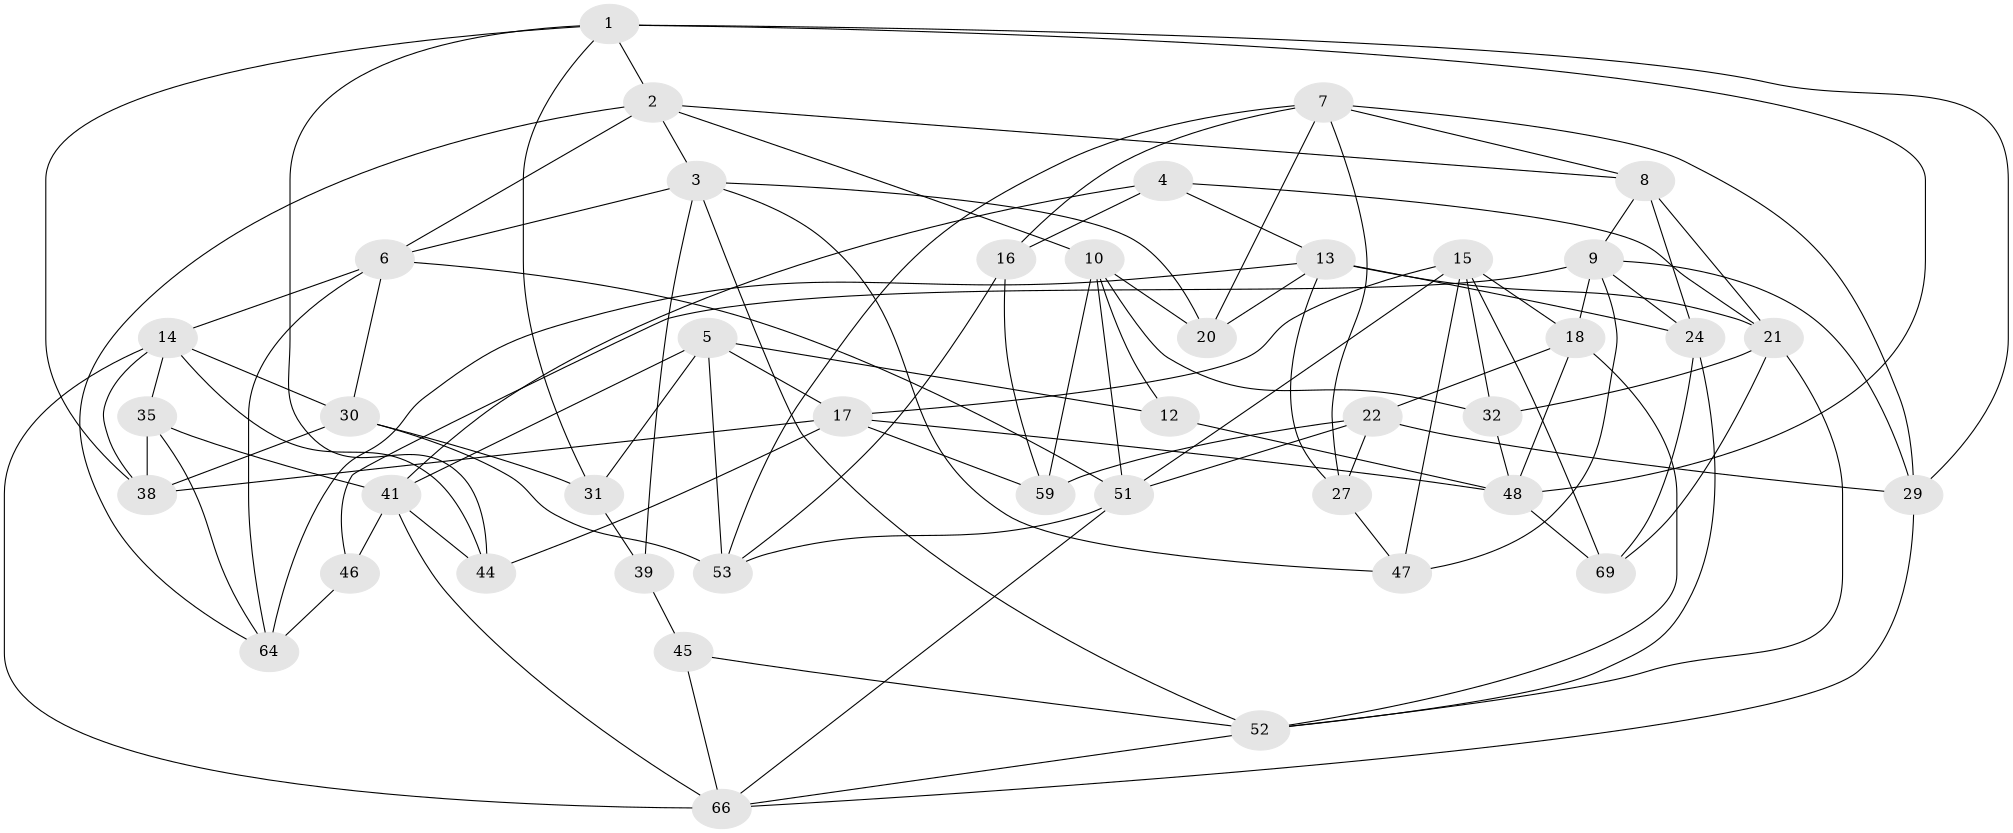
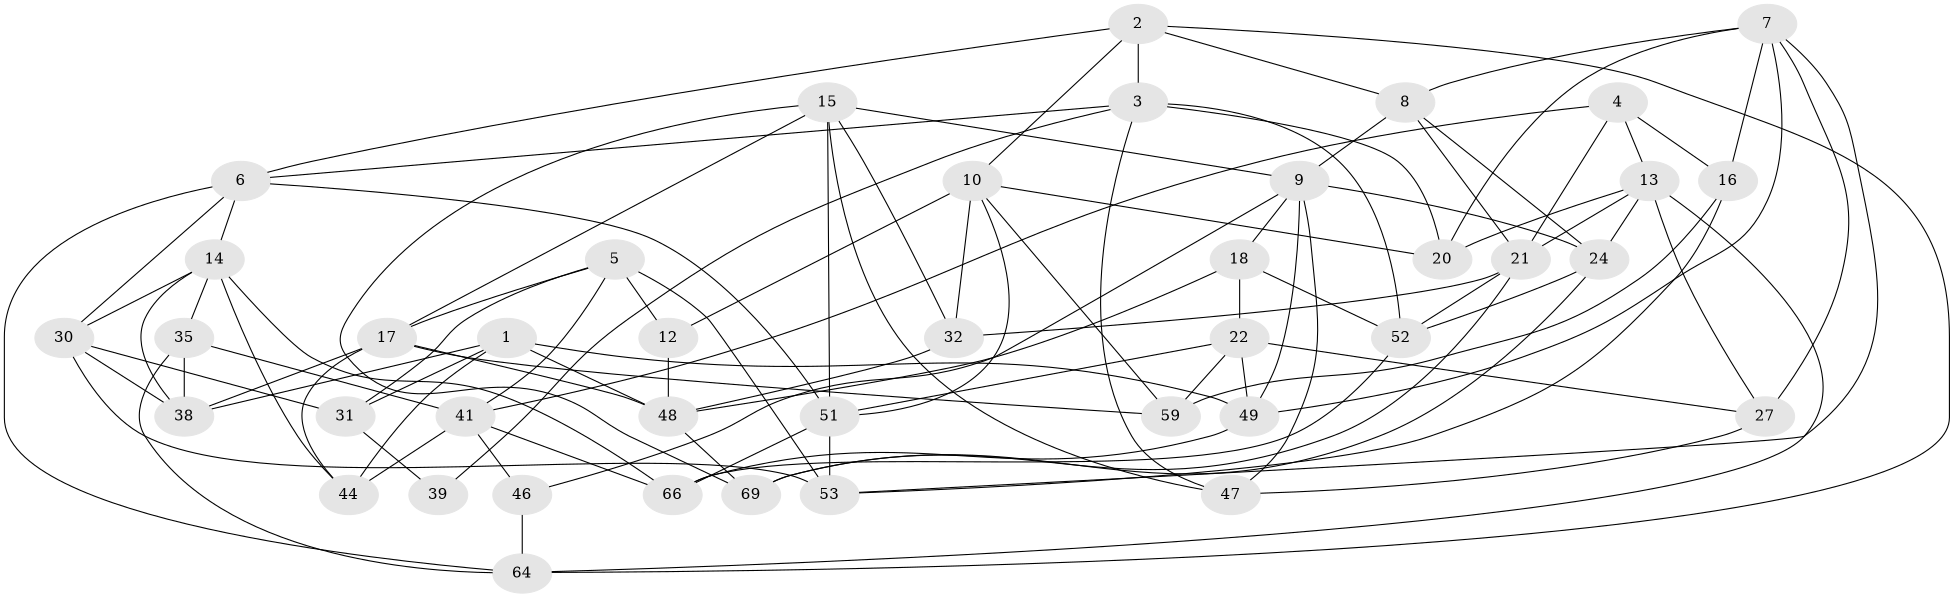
  graph {
    node [color=gray90 style=filled]
    1 [super="+28"]
    2 [super="+23"]
-   29 [super="+56"]
+   29 [super="+56" label=49]
    31
    38 [super="+40"]
    44
    48 [super="+65"]
    3 [super="+62"]
    6 [super="+69"]
    8 [super="+42"]
    10 [super="+11"]
    64 [super="+70"]
    66 [super="+67"]
    39
    n15 [label=69]
    20
    47
    52 [super="+58"]
    14 [super="+68"]
    30 [super="+34"]
    51 [super="+60"]
    21 [super="+25"]
    9 [super="+33"]
    24 [super="+43"]
    12
    32
    59
-   45 [super="+57"]
    13 [super="+19"]
    27
    4
    16
    41 [super="+54"]
    53 [super="+63"]
    46
    5 [super="+36"]
    17 [super="+50"]
    35
    7 [super="+26"]
    18 [super="+55"]
    22 [super="+71"]
    15 [super="+61"]
-   1 -- 2
    1 -- 29
    1 -- 31
    1 -- 38
    1 -- 44
    1 -- 48
    2 -- 3
    2 -- 6
    2 -- 8
    2 -- 10
    2 -- 64
    29 -- 66
    31 -- 39
    48 -- n15
    3 -- 6
    3 -- 39
    3 -- 20
    3 -- 47
    3 -- 52
    6 -- 64
    6 -- 14
    6 -- 30
    6 -- 51
    8 -- 21
    8 -- 9
    8 -- 24 [weight=2]
    10 -- 20
    10 -- 51
    10 -- 12
    10 -- 32
    10 -- 59
-   39 -- 45 [weight=2]
    52 -- 66
    14 -- 38
    14 -- 44
    14 -- 66
    14 -- 30
    14 -- 35
    30 -- 31
    30 -- 38
    30 -- 53
    51 -- 66
    51 -- 53
    21 -- n15
    21 -- 52
    21 -- 32
    9 -- 29
    9 -- 47
    9 -- 24
    9 -- 46
    9 -- 18
    24 -- n15
    24 -- 52
    12 -- 48
    32 -- 48
-   45 -- 66
-   45 -- 52
    13 -- 64
    13 -- 20
    13 -- 21
    13 -- 24
    13 -- 27
    27 -- 47
    4 -- 21
    4 -- 13
    4 -- 16
    4 -- 41
    16 -- 59
    16 -- 53
    41 -- 44
    41 -- 66
    41 -- 46
    46 -- 64 [weight=2]
    5 -- 31
    5 -- 12
    5 -- 41
    5 -- 53 [weight=2]
    5 -- 17
    17 -- 38
    17 -- 44
    17 -- 48
    17 -- 59
    35 -- 38
    35 -- 64
    35 -- 41
    7 -- 29
    7 -- 8
    7 -- 20
    7 -- 27
    7 -- 16
    7 -- 53
    18 -- 48
    18 -- 52
    18 -- 22
    22 -- 29 [weight=2]
    22 -- 51
    22 -- 59
    22 -- 27
    15 -- n15
    15 -- 47
    15 -- 51
    15 -- 32
    15 -- 17
-   15 -- 18
+   15 -- 9
  }
